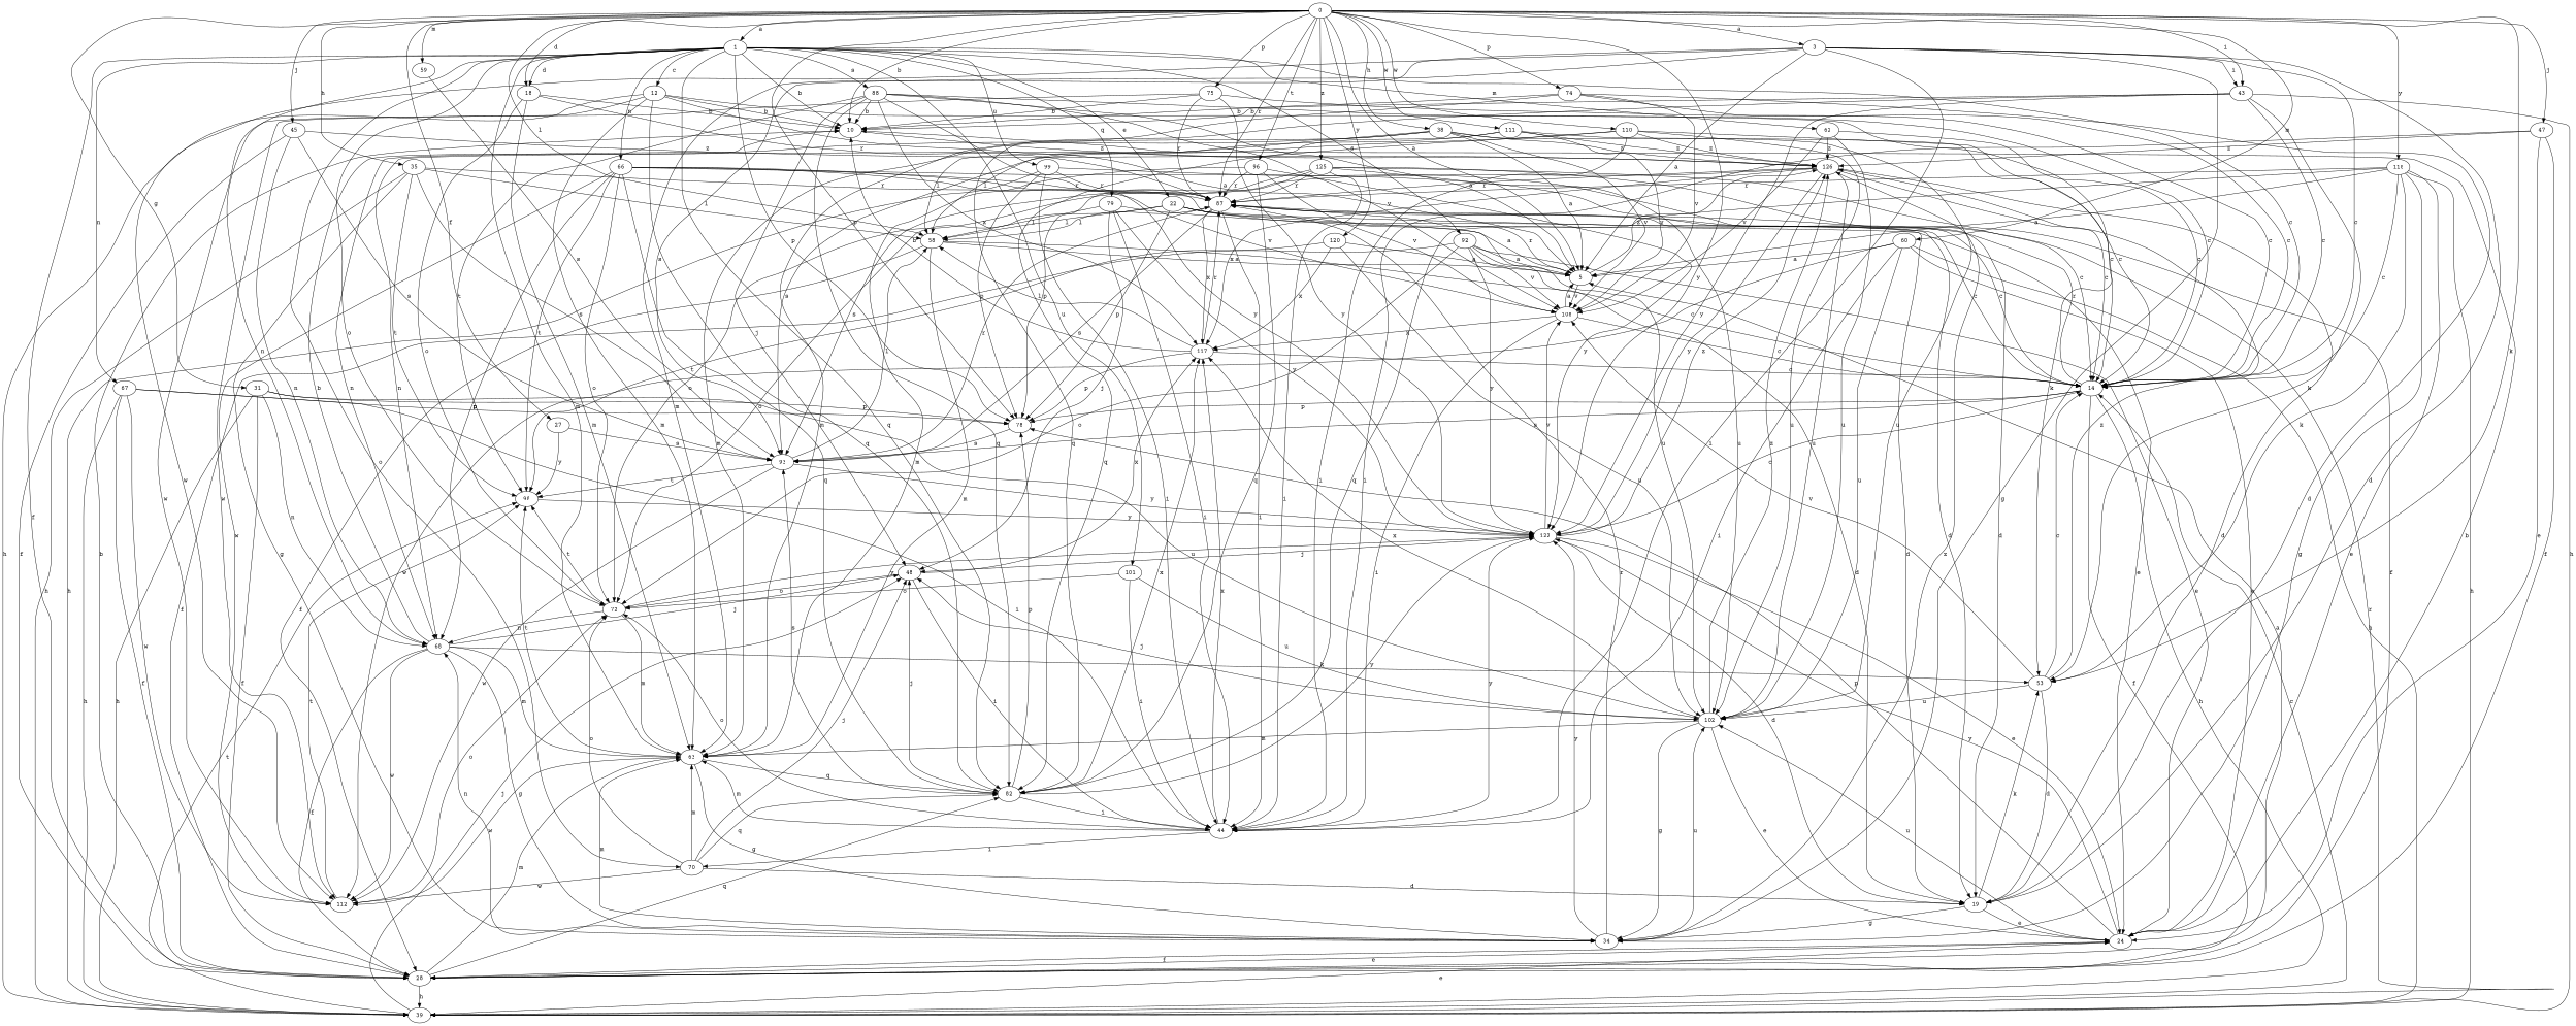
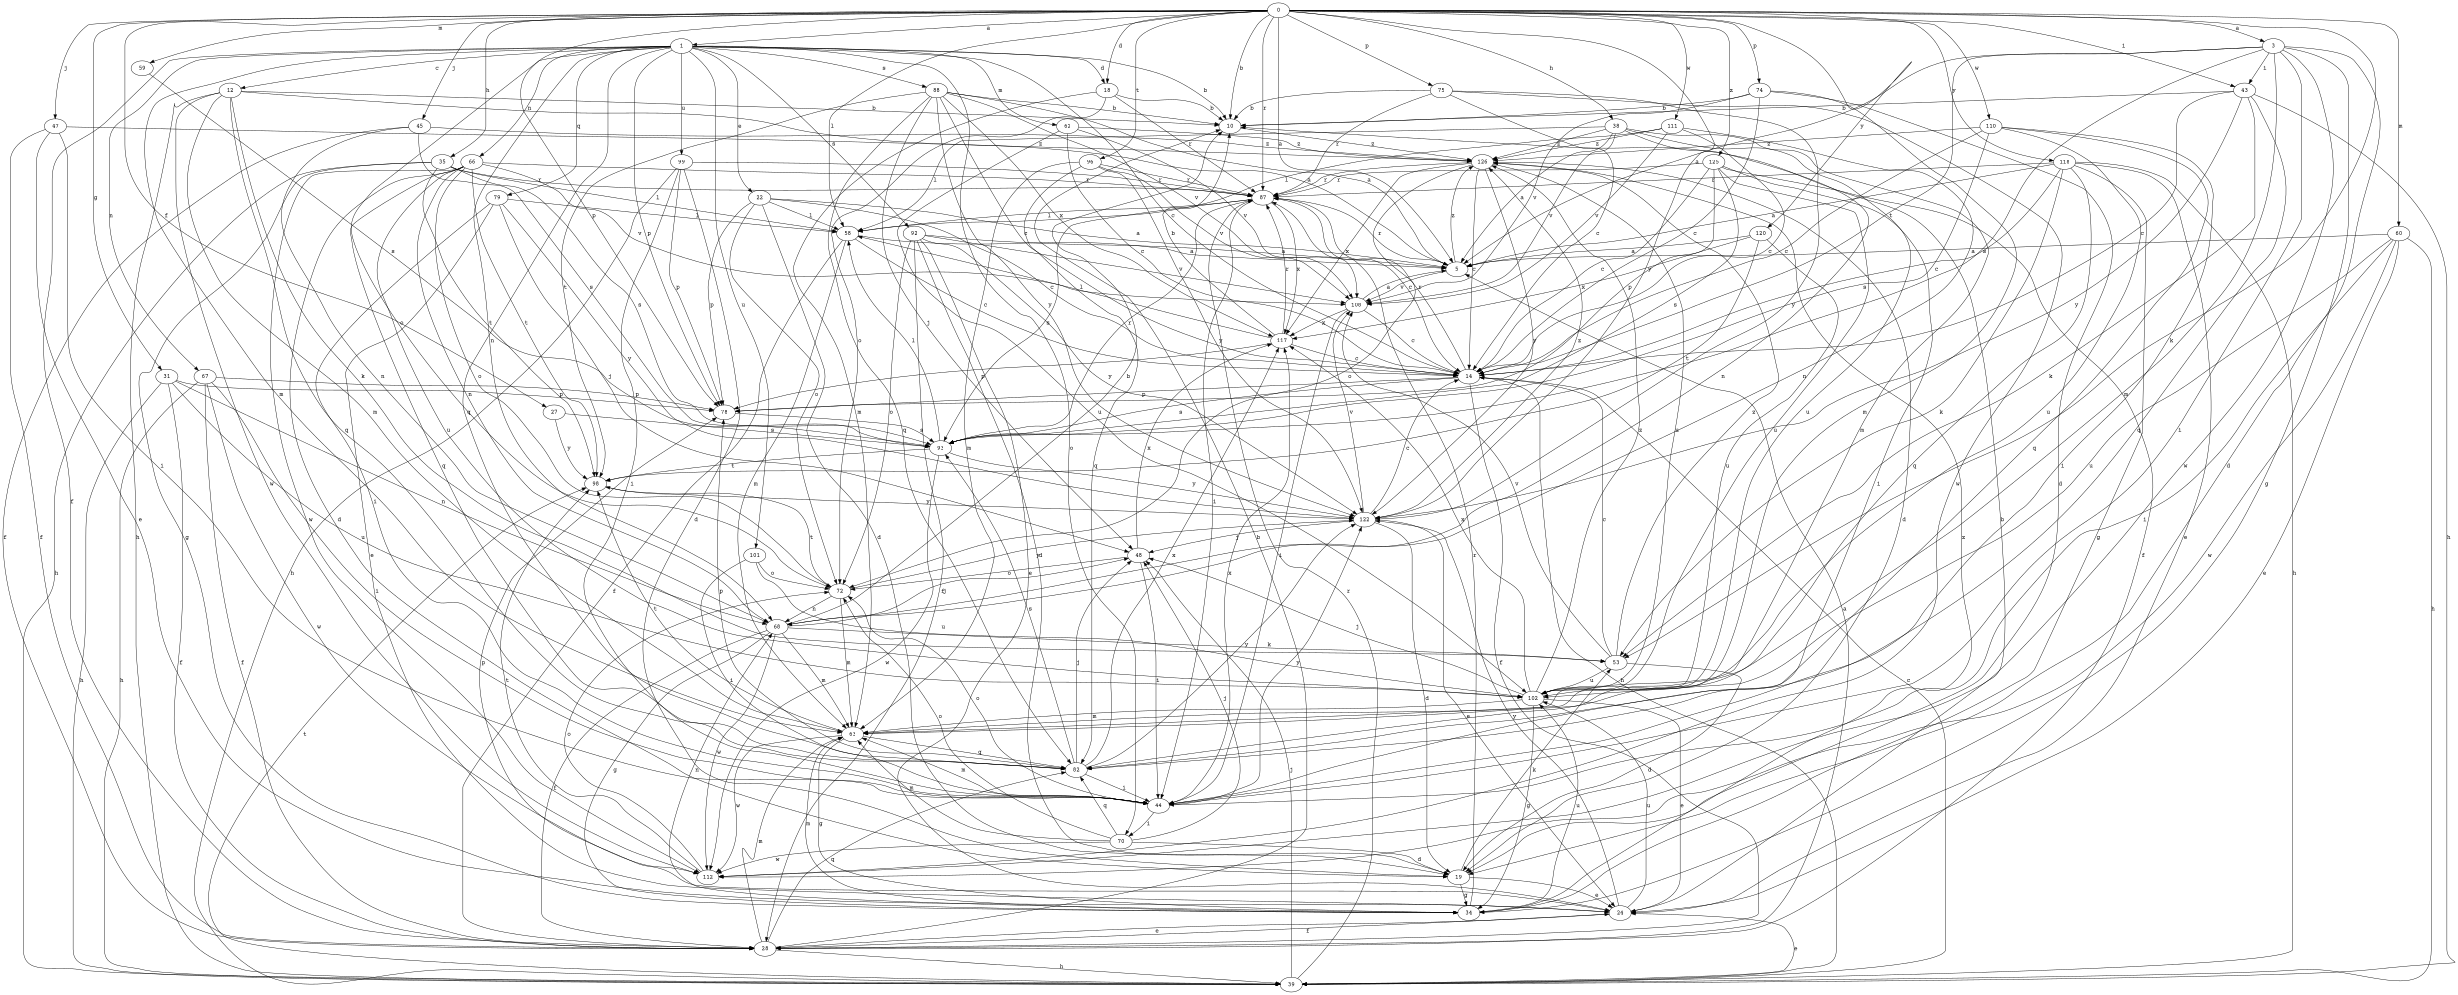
  strict digraph {
    fontname="Courier Prime"
    node [fontname="Courier Prime"]
    edge [fontname="Courier Prime"]
    0
    1
    3
    5
    10
    18
    27
    31
    35
    38
    43
    45
    47
    53
    58
    59
    60
    74
    75
    78
    87
    96
    110
    111
    118
    120
    122
    125
    12
    14
    22
    28
    62
    63
    66
    67
    68
    70
    72
    79
    82
    88
    92
    99
    101
    19
    34
    44
    93
    112
    108
    126
    98
    39
    102
    24
    117
    48
    0 -> 1 [label=a]
    0 -> 3 [label=a]
    0 -> 5 [label=a]
    0 -> 10 [label=b]
    0 -> 18 [label=d]
    0 -> 27 [label=f]
    0 -> 31 [label=g]
    0 -> 35 [label=h]
    0 -> 38 [label=h]
    0 -> 43 [label=i]
    0 -> 45 [label=j]
    0 -> 47 [label=j]
    0 -> 53 [label=k]
    0 -> 58 [label=l]
    0 -> 59 [label=m]
    0 -> 60 [label=m]
    0 -> 74 [label=p]
    0 -> 75 [label=p]
    0 -> 78 [label=p]
    0 -> 87 [label=r]
    0 -> 96 [label=t]
    0 -> 110 [label=w]
    0 -> 111 [label=w]
    0 -> 118 [label=y]
    0 -> 120 [label=y]
    0 -> 122 [label=y]
    0 -> 125 [label=z]
    1 -> 10 [label=b]
    1 -> 18 [label=d]
    1 -> 78 [label=p]
    1 -> 12 [label=c]
    1 -> 14 [label=c]
    1 -> 22 [label=e]
    1 -> 28 [label=f]
    1 -> 62 [label=m]
    1 -> 63 [label=m]
    1 -> 66 [label=n]
    1 -> 67 [label=n]
    1 -> 68 [label=n]
    1 -> 70 [label=o]
    1 -> 72 [label=o]
    1 -> 79 [label=q]
    1 -> 82 [label=q]
    1 -> 88 [label=s]
    1 -> 92 [label=s]
    1 -> 99 [label=u]
    1 -> 101 [label=u]
    3 -> 5 [label=a]
    3 -> 43 [label=i]
-   3 -> 14 [label=c]
+   3 -> 14 [label=t]
    3 -> 63 [label=m]
    3 -> 19 [label=d]
    3 -> 34 [label=g]
    3 -> 44 [label=i]
    3 -> 93 [label=s]
    3 -> 112 [label=w]
    5 -> 87 [label=r]
    5 -> 108 [label=v]
    5 -> 126 [label=z]
    10 -> 126 [label=z]
    18 -> 10 [label=b]
    18 -> 87 [label=r]
    18 -> 63 [label=m]
    18 -> 72 [label=o]
    27 -> 93 [label=s]
    27 -> 98 [label=y]
    31 -> 78 [label=p]
    31 -> 28 [label=f]
    31 -> 68 [label=n]
    31 -> 39 [label=h]
    31 -> 102 [label=u]
    35 -> 58 [label=l]
    35 -> 87 [label=r]
    35 -> 34 [label=g]
    35 -> 93 [label=s]
    35 -> 98 [label=t]
    35 -> 39 [label=h]
    38 -> 5 [label=a]
    38 -> 58 [label=l]
    38 -> 63 [label=m]
    38 -> 68 [label=n]
    38 -> 108 [label=v]
    38 -> 126 [label=z]
    38 -> 102 [label=u]
    43 -> 10 [label=b]
    43 -> 53 [label=k]
    43 -> 122 [label=y]
    43 -> 14 [label=c]
    43 -> 82 [label=q]
    43 -> 39 [label=h]
    45 -> 28 [label=f]
    45 -> 68 [label=n]
    45 -> 93 [label=s]
    45 -> 126 [label=z]
    47 -> 28 [label=f]
    47 -> 44 [label=i]
    47 -> 126 [label=z]
    47 -> 24 [label=e]
    53 -> 14 [label=c]
    53 -> 19 [label=d]
    53 -> 108 [label=v]
    53 -> 126 [label=z]
    53 -> 102 [label=u]
    58 -> 5 [label=a]
    58 -> 14 [label=c]
    58 -> 28 [label=f]
    58 -> 63 [label=m]
    59 -> 93 [label=s]
    60 -> 5 [label=a]
    60 -> 44 [label=i]
    60 -> 112 [label=w]
    60 -> 39 [label=h]
    60 -> 102 [label=u]
    60 -> 24 [label=e]
    74 -> 10 [label=b]
    74 -> 14 [label=c]
    74 -> 63 [label=m]
    74 -> 19 [label=d]
    74 -> 108 [label=v]
    75 -> 10 [label=b]
    75 -> 87 [label=r]
    75 -> 122 [label=y]
    75 -> 14 [label=c]
    75 -> 112 [label=w]
    78 -> 93 [label=s]
    87 -> 58 [label=l]
    87 -> 14 [label=c]
    87 -> 44 [label=i]
    87 -> 93 [label=s]
    87 -> 117 [label=x]
    96 -> 87 [label=r]
    96 -> 122 [label=y]
    96 -> 63 [label=m]
    96 -> 82 [label=q]
    96 -> 108 [label=v]
    110 -> 14 [label=c]
    110 -> 82 [label=q]
    110 -> 44 [label=i]
    110 -> 93 [label=s]
    110 -> 126 [label=z]
    110 -> 102 [label=u]
    111 -> 58 [label=l]
    111 -> 14 [label=c]
    111 -> 68 [label=n]
    111 -> 108 [label=v]
    111 -> 126 [label=z]
    118 -> 5 [label=a]
    118 -> 53 [label=k]
    118 -> 87 [label=r]
    118 -> 14 [label=c]
    118 -> 82 [label=q]
    118 -> 34 [label=g]
    118 -> 39 [label=h]
    118 -> 24 [label=e]
    120 -> 5 [label=a]
    120 -> 98 [label=t]
    120 -> 102 [label=u]
    120 -> 117 [label=x]
    122 -> 14 [label=c]
    122 -> 19 [label=d]
    122 -> 108 [label=v]
    122 -> 126 [label=z]
    122 -> 24 [label=e]
    122 -> 48 [label=j]
    125 -> 78 [label=p]
    125 -> 87 [label=r]
    125 -> 14 [label=c]
    125 -> 28 [label=f]
    125 -> 44 [label=i]
    125 -> 93 [label=s]
    125 -> 102 [label=u]
    12 -> 5 [label=a]
    12 -> 10 [label=b]
    12 -> 53 [label=k]
    12 -> 63 [label=m]
    12 -> 82 [label=q]
    12 -> 112 [label=w]
    12 -> 39 [label=h]
    14 -> 78 [label=p]
    14 -> 87 [label=r]
    14 -> 28 [label=f]
    14 -> 93 [label=s]
    14 -> 39 [label=h]
    22 -> 5 [label=a]
    22 -> 58 [label=l]
    22 -> 78 [label=p]
    22 -> 14 [label=c]
    22 -> 72 [label=o]
    22 -> 19 [label=d]
    28 -> 5 [label=a]
    28 -> 10 [label=b]
    28 -> 63 [label=m]
    28 -> 82 [label=q]
    28 -> 39 [label=h]
    28 -> 24 [label=e]
    62 -> 14 [label=c]
    62 -> 108 [label=v]
    62 -> 126 [label=z]
    62 -> 102 [label=u]
    63 -> 82 [label=q]
    63 -> 34 [label=g]
    63 -> 112 [label=w]
    63 -> 98 [label=t]
    66 -> 87 [label=r]
    66 -> 68 [label=n]
    66 -> 72 [label=o]
    66 -> 82 [label=q]
    66 -> 19 [label=d]
    66 -> 112 [label=w]
    66 -> 108 [label=v]
    66 -> 98 [label=t]
    66 -> 102 [label=u]
    67 -> 78 [label=p]
    67 -> 28 [label=f]
    67 -> 44 [label=i]
    67 -> 112 [label=w]
    67 -> 39 [label=h]
    68 -> 10 [label=b]
    68 -> 53 [label=k]
    68 -> 28 [label=f]
    68 -> 63 [label=m]
    68 -> 34 [label=g]
    68 -> 112 [label=w]
    68 -> 48 [label=j]
    70 -> 63 [label=m]
    70 -> 72 [label=o]
    70 -> 82 [label=q]
    70 -> 19 [label=d]
    70 -> 112 [label=w]
    70 -> 48 [label=j]
    72 -> 122 [label=y]
    72 -> 63 [label=m]
    72 -> 68 [label=n]
    72 -> 98 [label=t]
    79 -> 58 [label=l]
    79 -> 122 [label=y]
    79 -> 44 [label=i]
    79 -> 24 [label=e]
    79 -> 48 [label=j]
    82 -> 78 [label=p]
    82 -> 122 [label=y]
    82 -> 44 [label=i]
    82 -> 93 [label=s]
    82 -> 117 [label=x]
    82 -> 48 [label=j]
    88 -> 5 [label=a]
    88 -> 10 [label=b]
    88 -> 122 [label=y]
    88 -> 14 [label=c]
    88 -> 82 [label=q]
    88 -> 108 [label=v]
    88 -> 98 [label=t]
    88 -> 117 [label=x]
    88 -> 48 [label=j]
    92 -> 5 [label=a]
    92 -> 122 [label=y]
    92 -> 28 [label=f]
    92 -> 72 [label=o]
    92 -> 19 [label=d]
    92 -> 108 [label=v]
    92 -> 24 [label=e]
    99 -> 78 [label=p]
    99 -> 87 [label=r]
    99 -> 19 [label=d]
    99 -> 44 [label=i]
    99 -> 39 [label=h]
    101 -> 72 [label=o]
    101 -> 44 [label=i]
    101 -> 102 [label=u]
    19 -> 53 [label=k]
    19 -> 34 [label=g]
    19 -> 24 [label=e]
    34 -> 87 [label=r]
-   34 -> 122 [label=y]
    34 -> 63 [label=m]
    34 -> 68 [label=n]
    34 -> 126 [label=z]
    34 -> 102 [label=u]
    44 -> 122 [label=y]
    44 -> 63 [label=m]
    44 -> 70 [label=i]
    44 -> 72 [label=o]
    44 -> 117 [label=x]
    93 -> 58 [label=l]
    93 -> 87 [label=r]
    93 -> 122 [label=y]
    93 -> 112 [label=w]
    93 -> 98 [label=t]
    112 -> 72 [label=o]
    112 -> 98 [label=t]
    108 -> 5 [label=a]
    108 -> 14 [label=c]
    108 -> 44 [label=i]
    108 -> 117 [label=x]
    126 -> 87 [label=r]
    126 -> 122 [label=y]
    126 -> 14 [label=c]
    126 -> 72 [label=o]
    126 -> 19 [label=d]
    126 -> 102 [label=u]
    126 -> 117 [label=x]
    98 -> 122 [label=y]
    39 -> 87 [label=r]
    39 -> 14 [label=c]
    39 -> 98 [label=t]
    39 -> 24 [label=e]
    39 -> 48 [label=j]
    102 -> 63 [label=m]
    102 -> 34 [label=g]
    102 -> 126 [label=z]
    102 -> 24 [label=e]
    102 -> 117 [label=x]
    102 -> 48 [label=j]
    24 -> 10 [label=b]
    24 -> 78 [label=p]
    24 -> 122 [label=y]
    24 -> 28 [label=f]
    24 -> 102 [label=u]
    117 -> 10 [label=b]
    117 -> 58 [label=l]
    117 -> 78 [label=p]
    117 -> 87 [label=r]
    117 -> 14 [label=c]
    48 -> 72 [label=o]
    48 -> 44 [label=i]
    48 -> 117 [label=x]
  }
